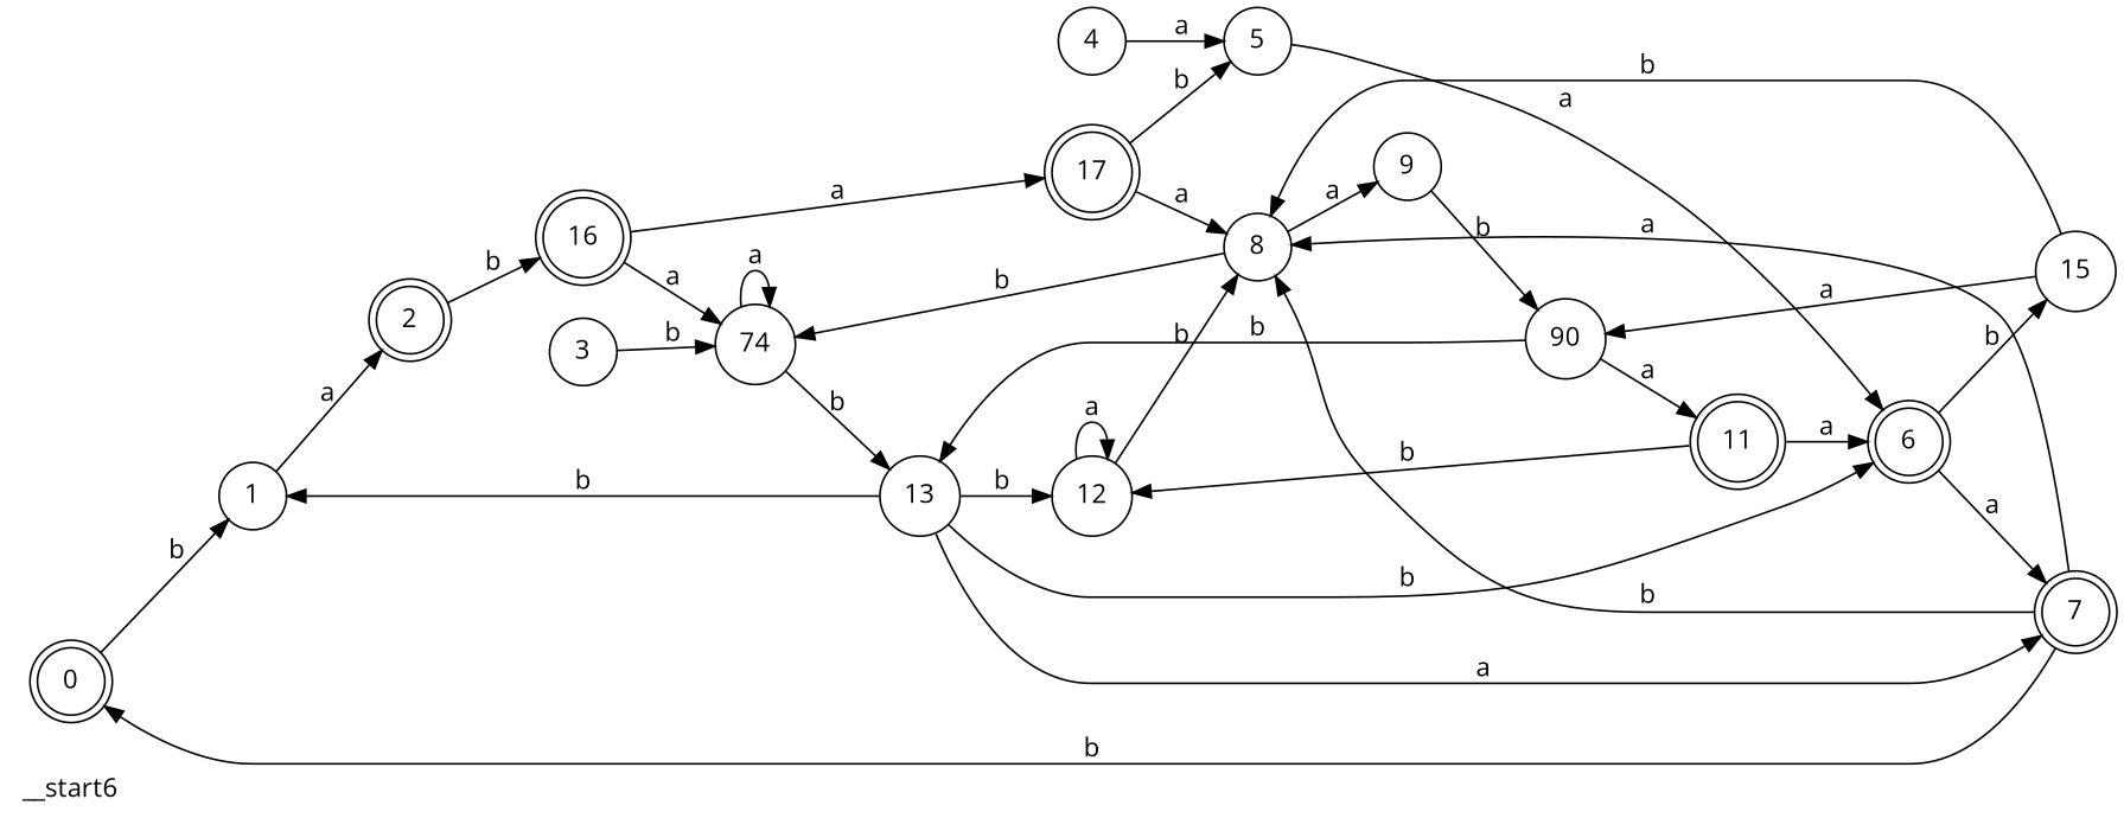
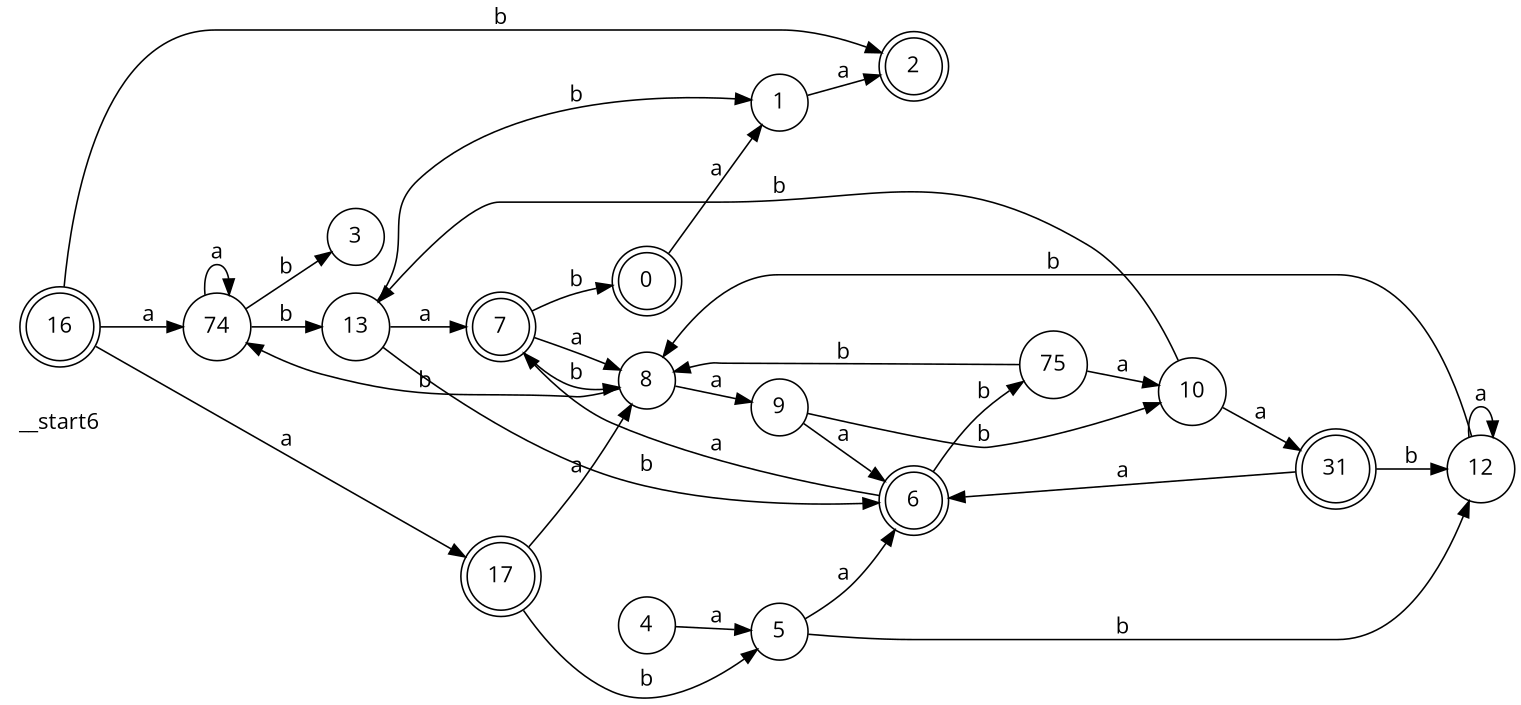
  digraph {
    fontname="Open Sans"
    rankdir=LR
    node [fontname="Open Sans" shape=circle color=black fillcolor=white style=filled]
    edge [fontname="Open Sans"]
    n1 [label=__start6 shape=none color="" fillcolor="" style=""]
    n2 [label=0 shape=doublecircle style="rounded,filled"]
    n3 [label=1]
    n4 [label=2 shape=doublecircle style="rounded,filled"]
    n5 [label=7 shape=doublecircle style="rounded,filled"]
    n6 [label=8]
    n7 [label=16 shape=doublecircle style="rounded,filled"]
    n8 [label=13]
    n9 [label=6 shape=doublecircle style="rounded,filled"]
    n10 [label=3]
    n11 [label=74]
    n12 [label=17 shape=doublecircle]
    n13 [label=4]
    n14 [label=5]
    n15 [label=12]
-   n16 [label=15]
-   n17 [label=90]
+   n16 [label=75]
+   n17 [label=10]
    n18 [label=9]
-   n19 [label=11 shape=doublecircle style="rounded,filled"]
-   n2 -> n3 [label=b]
+   n19 [label=31 shape=doublecircle style="rounded,filled"]
+   n2 -> n3 [label=a]
    n3 -> n4 [label=a]
-   n4 -> n7 [label=b]
+   n7 -> n4 [label=b]
    n5 -> n2 [label=b]
    n5 -> n6 [label=a]
    n5 -> n6 [label=b]
    n6 -> n11 [label=b]
    n6 -> n18 [label=a]
    n7 -> n11 [label=a]
    n7 -> n12 [label=a]
    n8 -> n3 [label=b]
    n8 -> n5 [label=a]
    n8 -> n9 [label=b]
    n9 -> n5 [label=a]
    n9 -> n16 [label=b]
-   n10 -> n11 [label=b]
+   n11 -> n10 [label=b]
    n11 -> n8 [label=b]
    n11 -> n11 [label=a]
    n12 -> n6 [label=a]
    n12 -> n14 [label=b]
    n13 -> n14 [label=a]
    n14 -> n9 [label=a]
-   n8 -> n15 [label=b]
+   n14 -> n15 [label=b]
    n15 -> n6 [label=b]
    n15 -> n15 [label=a]
    n16 -> n6 [label=b]
    n16 -> n17 [label=a]
    n17 -> n8 [label=b]
    n17 -> n19 [label=a]
+   n18 -> n9 [label=a]
    n18 -> n17 [label=b]
    n19 -> n9 [label=a]
    n19 -> n15 [label=b]
  }
